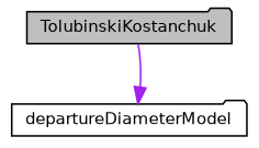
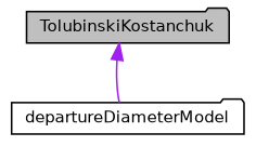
  digraph {
    node [color=black fontname=Helvetica fontsize=10 shape=folder]
    n1 [fillcolor=grey75 fontcolor=black height=0.2 label=TolubinskiKostanchuk style=filled width=0.4]
    n2 [height=0.2 label=departureDiameterModel width=0.4]
-   n2 -> n1 [color=purple dir=back fontname=Helvetica fontsize=10 labelfontname=Helvetica labelfontsize=10 style=solid]
+   n1 -> n2 [color=purple dir=back fontname=Helvetica fontsize=10 labelfontname=Helvetica labelfontsize=10 style=solid]
  }
